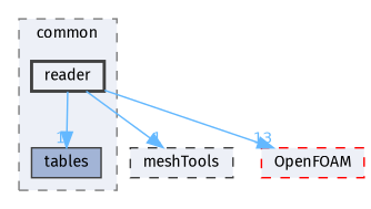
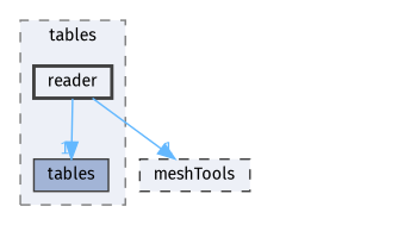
  digraph {
    compound=true
    fontname="Fira Sans"
    node [color=grey25 fillcolor="#edf0f7" fontname="Fira Sans" fontsize=10 shape=box style="filled,dashed"]
    edge [color=steelblue1 fontcolor=steelblue1 fontname="Fira Sans" fontsize=10 headlabel=1 labeldistance=1.5 labelfontname=Helvetica labelfontsize=10]
    n1 [fillcolor="#a2b4d6" height=0.2 label=tables style=filled width=0.4]
    n2 [height=0.2 label=reader style="filled,bold" width=0.4]
    n3 [height=0.2 label=meshTools width=0.4]
-   n4 [color=red height=0.2 label=OpenFOAM width=0.4]
    subgraph cluster_1 {
      bgcolor="#edf0f7"
      fontsize=10
-     label=common
+     label=tables
      pencolor=grey50
      style="filled,dashed"
      n1
      n2
    }
    n2 -> n1
    n2 -> n3
-   n2 -> n4 [headlabel=13]
  }
